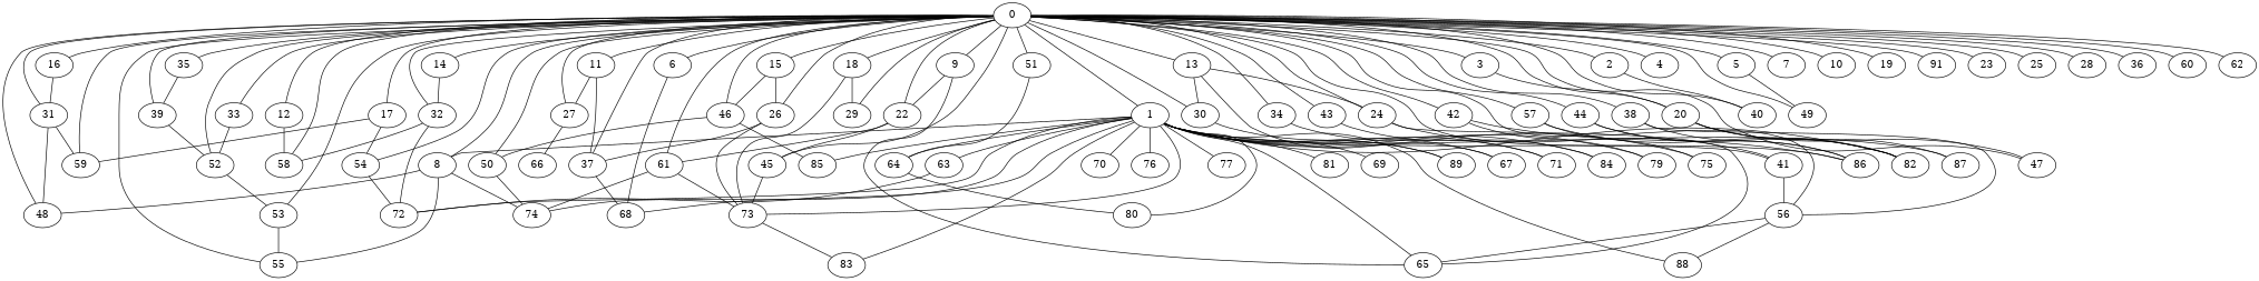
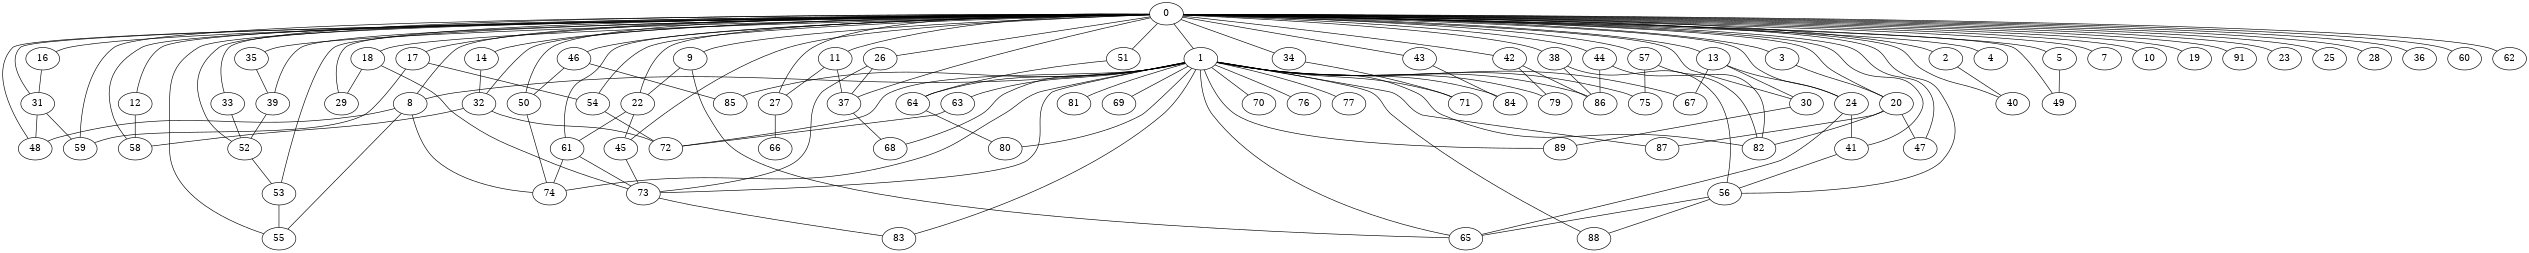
  graph {
    0
    1
    2
    3
    4
    5
-   6
    7
    8
    9
    10
    11
    12
    13
    14
-   15
    16
    17
    18
    19
    20
    n22 [label=91]
    22
    23
    24
    25
    26
    27
    28
    29
    30
    31
    32
    33
    34
    35
    36
    37
    38
    39
    40
    41
    42
    43
    44
    45
    46
    47
    48
    49
    50
    51
    52
    53
    54
    55
    56
    57
    58
    59
    60
    61
    62
    63
    64
    65
    67
    68
    69
    70
    71
    72
    73
    74
    75
    76
    77
    79
    80
    81
    82
    83
    84
    85
    86
    87
    88
    89
    66
    0 -- 1
    0 -- 2
    0 -- 3
    0 -- 4
    0 -- 5
-   0 -- 6
    0 -- 7
    0 -- 8
    0 -- 9
    0 -- 10
    0 -- 11
    0 -- 12
    0 -- 13
    0 -- 14
-   0 -- 15
    0 -- 16
    0 -- 17
    0 -- 18
    0 -- 19
    0 -- 20
    0 -- n22
    0 -- 22
    0 -- 23
    0 -- 24
    0 -- 25
    0 -- 26
    0 -- 27
    0 -- 28
    0 -- 29
    0 -- 30
    0 -- 31
    0 -- 32
    0 -- 33
    0 -- 34
    0 -- 35
    0 -- 36
    0 -- 37
    0 -- 38
    0 -- 39
    0 -- 40
    0 -- 41
    0 -- 42
    0 -- 43
    0 -- 44
    0 -- 45
    0 -- 46
    0 -- 47
    0 -- 48
    0 -- 49
    0 -- 50
    0 -- 51
    0 -- 52
    0 -- 53
    0 -- 54
    0 -- 55
    0 -- 56
    0 -- 57
    0 -- 58
    0 -- 59
    0 -- 60
    0 -- 61
    0 -- 62
    1 -- 8
    1 -- 63
    1 -- 64
    1 -- 65
    1 -- 67
    1 -- 68
    1 -- 69
    1 -- 70
    1 -- 71
    1 -- 72
    1 -- 73
    1 -- 74
    1 -- 75
    1 -- 76
    1 -- 77
    1 -- 79
    1 -- 80
    1 -- 81
    1 -- 82
    1 -- 83
    1 -- 84
    1 -- 85
    1 -- 86
    1 -- 87
    1 -- 88
    1 -- 89
    2 -- 40
    3 -- 20
    5 -- 49
-   6 -- 68
    8 -- 48
    8 -- 55
    8 -- 74
    9 -- 22
    9 -- 65
    11 -- 27
    11 -- 37
    12 -- 58
    13 -- 24
    13 -- 30
    13 -- 67
    14 -- 32
-   15 -- 26
-   15 -- 46
    16 -- 31
    17 -- 54
    17 -- 59
    18 -- 29
    18 -- 73
    20 -- 47
    20 -- 82
    20 -- 87
    22 -- 45
    22 -- 61
    24 -- 41
    24 -- 65
    26 -- 37
    26 -- 73
    27 -- 66
    30 -- 89
    31 -- 48
    31 -- 59
    32 -- 58
    32 -- 72
    33 -- 52
    34 -- 71
    35 -- 39
    37 -- 68
    38 -- 56
    38 -- 86
    39 -- 52
    41 -- 56
    42 -- 79
    42 -- 86
    43 -- 84
    44 -- 82
    44 -- 86
    45 -- 73
    46 -- 50
    46 -- 85
    50 -- 74
    51 -- 64
    52 -- 53
    53 -- 55
    54 -- 72
    56 -- 65
    56 -- 88
    57 -- 75
    57 -- 82
    61 -- 73
    61 -- 74
    63 -- 72
    64 -- 80
    73 -- 83
  }
